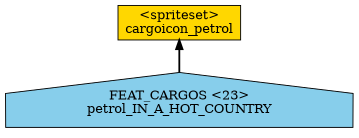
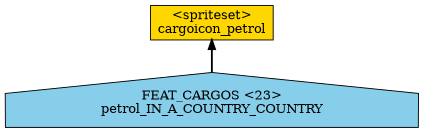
  digraph {
    rankdir=BT
    node [style=filled]
    n1 [fillcolor=gold label="<spriteset>\ncargoicon_petrol" shape=box]
-   n2 [fillcolor=skyblue label="FEAT_CARGOS <23>\npetrol_IN_A_HOT_COUNTRY" shape=house]
+   n2 [fillcolor=skyblue label="FEAT_CARGOS <23>\npetrol_IN_A_COUNTRY_COUNTRY" shape=house]
    n2 -> n1 [style=bold]
  }
